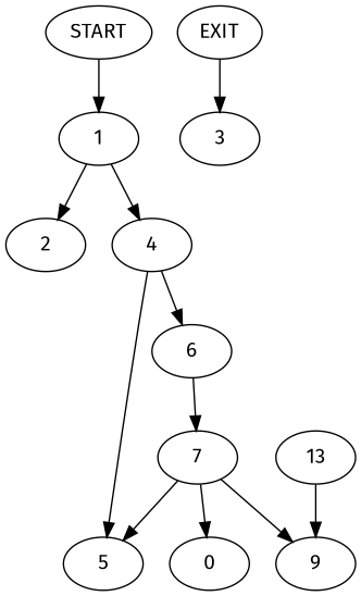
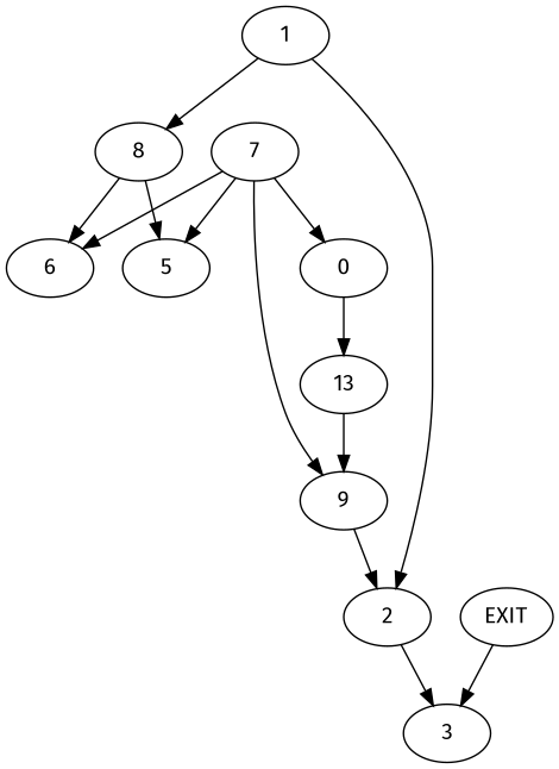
  digraph {
    fontname="Fira Sans"
    node [fontname="Fira Sans"]
    edge [fontname="Fira Sans"]
-   n1 [label=START]
    1
    2
-   4
+   4 [label=8]
    n5 [label=EXIT]
    3
    5
    6
    7
    n10 [label=0]
    9
    n12 [label=13]
-   n1 -> 1
    1 -> 2
    1 -> 4
+   2 -> 3
    4 -> 5
    4 -> 6
    n5 -> 3
-   6 -> 7
+   7 -> 6
    7 -> 5
    7 -> n10
    7 -> 9
+   n10 -> n12
+   9 -> 2
    n12 -> 9
  }
